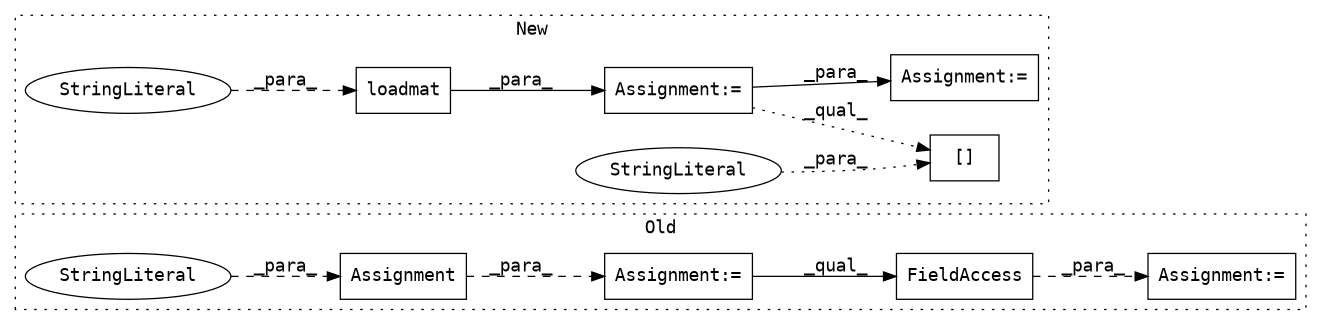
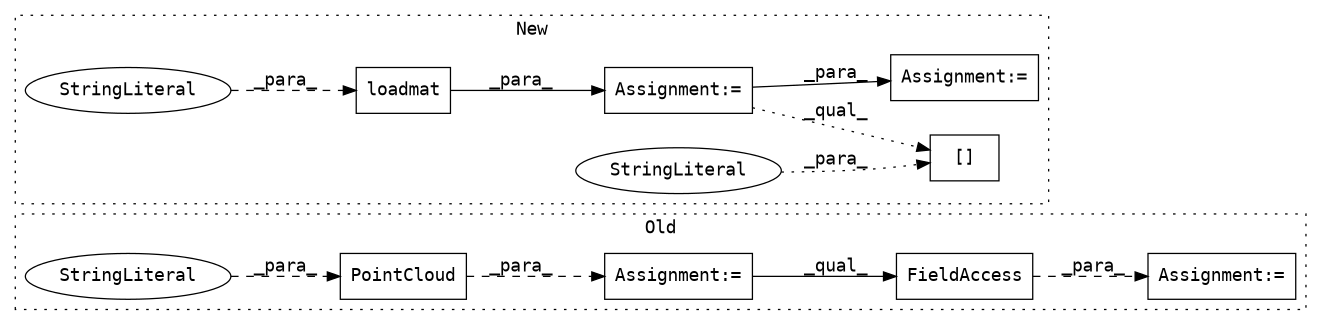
  digraph {
    rankdir=LR
    fontname="DejaVu Sans Mono"
    node [a=7 l=1 shape=box fontname="DejaVu Sans Mono"]
    edge [style=dashed fontname="DejaVu Sans Mono"]
-   n1 [a=32 l="11,1" label=Assignment s="299,319"]
+   n1 [a=32 l="11,1" label=PointCloud s="299,319"]
    n2 [label="Assignment:=" s=298]
    n3 [a=45 l=9 label=StringLiteral s=310 shape=ellipse]
    n4 [a=22 l=14 label=FieldAccess s=333]
    n5 [label="Assignment:=" s=332]
    n6 [a=32 l="8,1" label=loadmat s="295,324"]
    n7 [label="Assignment:=" s=460]
    n8 [a=45 l=21 label=StringLiteral s=303 shape=ellipse]
    n9 [a=2 l="5,1" label="[]" s="423,436"]
    n10 [label="Assignment:=" s=294]
    n11 [a=45 l=8 label=StringLiteral s=428 shape=ellipse]
    subgraph cluster_1 {
      label=Old
      style=dotted
      n1
      n2
      n3
      n4
      n5
    }
    subgraph cluster_2 {
      label=New
      style=dotted
      n6
      n7
      n8
      n9
      n10
      n11
    }
    n1 -> n2 [label=_para_]
    n2 -> n4 [label=_qual_ style=solid]
    n3 -> n1 [label=_para_]
    n4 -> n5 [label=_para_]
    n6 -> n10 [label=_para_ style=solid]
    n8 -> n6 [label=_para_]
    n10 -> n7 [label=_para_ style=solid]
    n10 -> n9 [label=_qual_ style=dotted]
    n11 -> n9 [label=_para_ style=dotted]
  }
